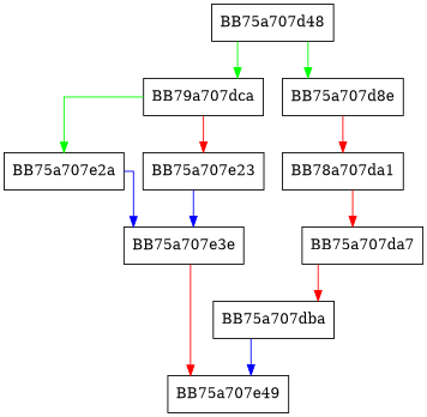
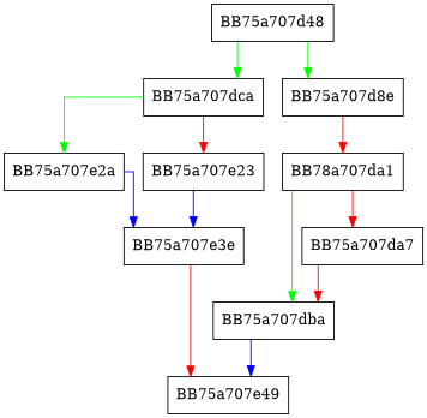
  digraph {
    splines=ortho
    node [shape=box]
    edge [color=red]
    BB75a707d48
-   BB75a707dca [label=BB79a707dca]
+   BB75a707dca
    BB75a707d8e
    BB75a707e2a
    BB75a707e23
    n6 [label=BB78a707da1]
    BB75a707e3e
    BB75a707dba
    BB75a707e49
    BB75a707da7
    BB75a707d48 -> BB75a707dca [color=green]
    BB75a707d48 -> BB75a707d8e [color=green]
    BB75a707dca -> BB75a707e2a [color=green]
    BB75a707dca -> BB75a707e23
    BB75a707d8e -> n6
    BB75a707e2a -> BB75a707e3e [color=blue]
    BB75a707e23 -> BB75a707e3e [color=blue]
+   n6 -> BB75a707dba [color=green]
    n6 -> BB75a707da7
    BB75a707e3e -> BB75a707e49
    BB75a707dba -> BB75a707e49 [color=blue]
    BB75a707da7 -> BB75a707dba
  }
